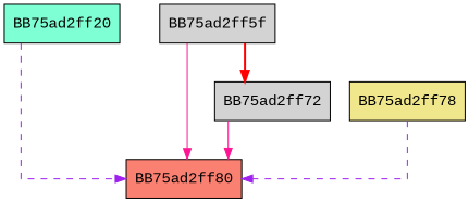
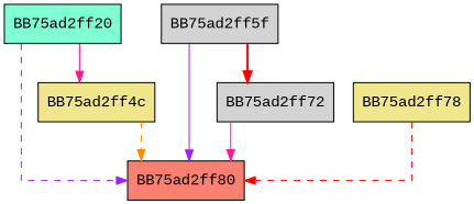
  digraph {
    fontname="Liberation Mono"
    splines=ortho
    node [fillcolor=khaki fontname="Liberation Mono" shape=box style=filled]
    edge [color=purple fontname="Liberation Mono" style=dashed]
    BB75ad2ff20 [fillcolor=aquamarine]
    n2 [fillcolor=salmon label=BB75ad2ff80]
+   BB75ad2ff4c
    BB75ad2ff5f [fillcolor=lightgrey]
    BB75ad2ff72 [fillcolor=lightgrey]
    BB75ad2ff78
    BB75ad2ff20 -> n2
-   BB75ad2ff5f -> n2 [color=deeppink style=solid]
+   BB75ad2ff20 -> BB75ad2ff4c [color=deeppink style=solid]
+   BB75ad2ff4c -> n2 [color=darkorange]
+   BB75ad2ff5f -> n2 [style=solid]
    BB75ad2ff5f -> BB75ad2ff72 [color=red style=bold]
    BB75ad2ff72 -> n2 [color=deeppink style=solid]
-   BB75ad2ff78 -> n2
+   BB75ad2ff78 -> n2 [color=red]
  }
